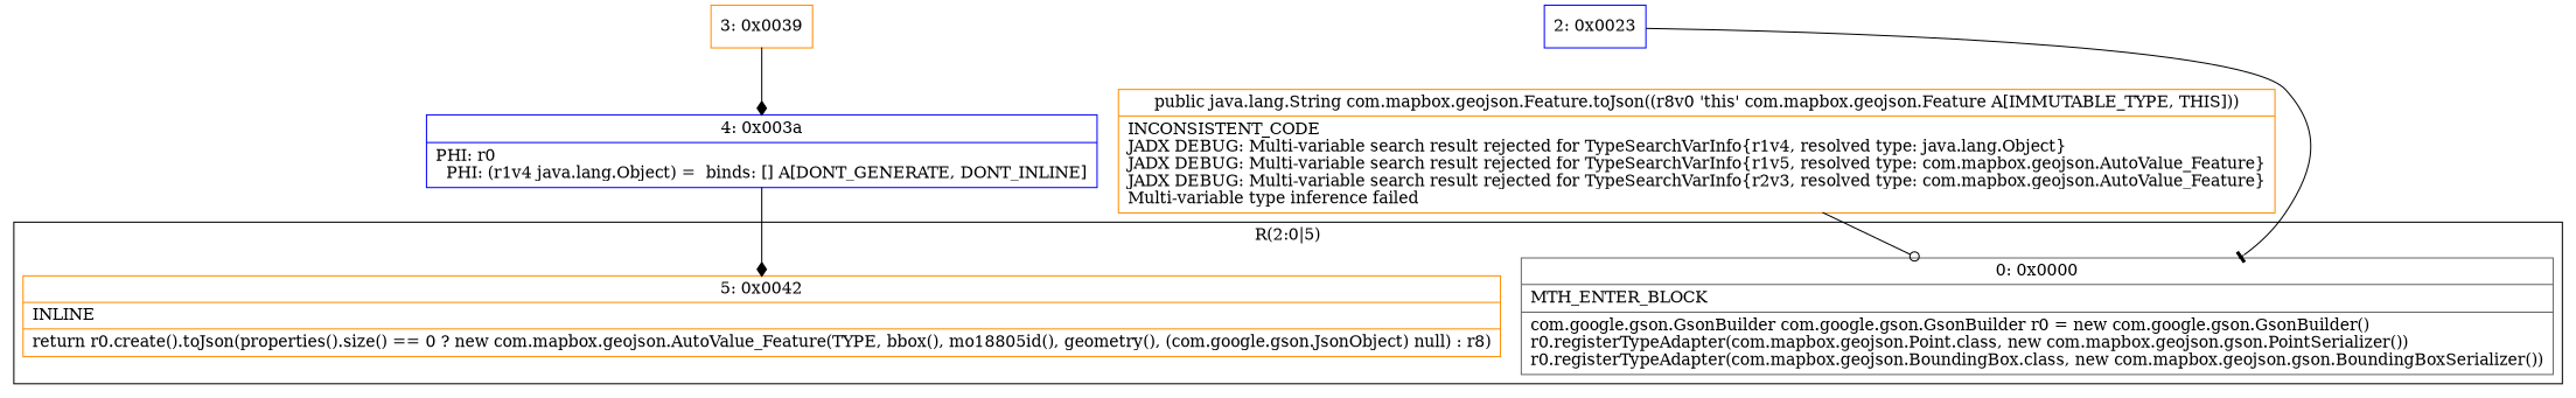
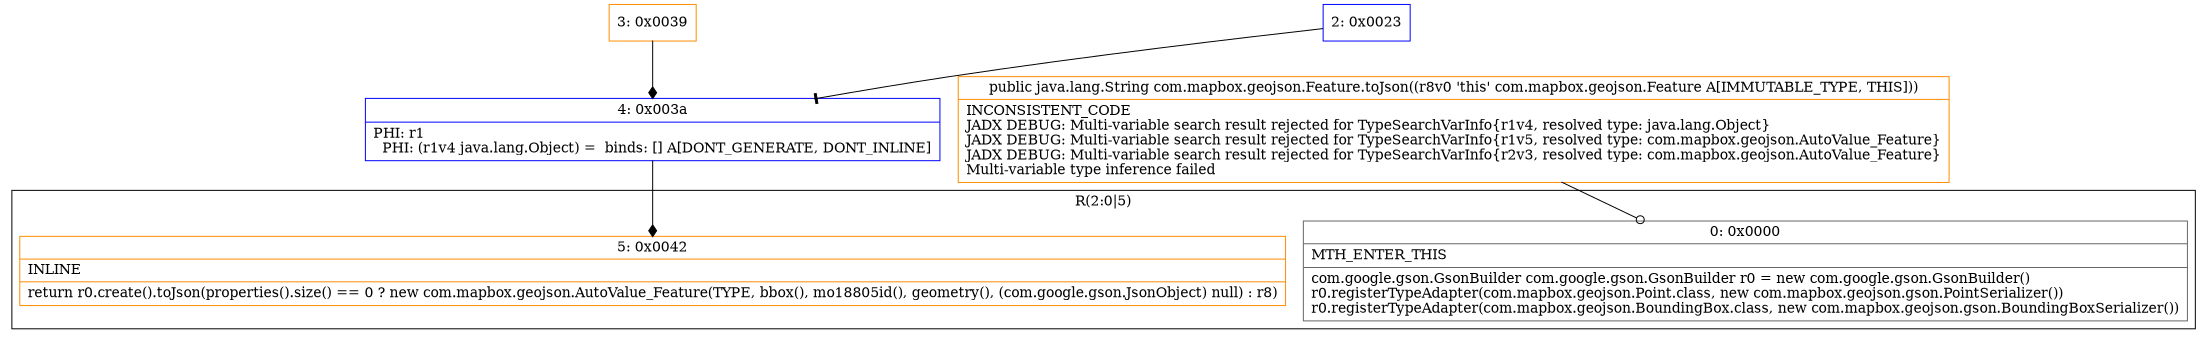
  digraph {
    node [color=darkorange shape=record]
    edge [arrowhead=diamond]
-   n1 [color=gray40 label="{0\:\ 0x0000|MTH_ENTER_BLOCK\l|com.google.gson.GsonBuilder com.google.gson.GsonBuilder r0 = new com.google.gson.GsonBuilder()\lr0.registerTypeAdapter(com.mapbox.geojson.Point.class, new com.mapbox.geojson.gson.PointSerializer())\lr0.registerTypeAdapter(com.mapbox.geojson.BoundingBox.class, new com.mapbox.geojson.gson.BoundingBoxSerializer())\l}"]
+   n1 [color=gray40 label="{0\:\ 0x0000|MTH_ENTER_THIS\l|com.google.gson.GsonBuilder com.google.gson.GsonBuilder r0 = new com.google.gson.GsonBuilder()\lr0.registerTypeAdapter(com.mapbox.geojson.Point.class, new com.mapbox.geojson.gson.PointSerializer())\lr0.registerTypeAdapter(com.mapbox.geojson.BoundingBox.class, new com.mapbox.geojson.gson.BoundingBoxSerializer())\l}"]
    n2 [label="{5\:\ 0x0042|INLINE\l|return r0.create().toJson(properties().size() == 0 ? new com.mapbox.geojson.AutoValue_Feature(TYPE, bbox(), mo18805id(), geometry(), (com.google.gson.JsonObject) null) : r8)\l}"]
    n3 [color=blue label="{2\:\ 0x0023}"]
-   n4 [color=blue label="{4\:\ 0x003a|PHI: r0 \l  PHI: (r1v4 java.lang.Object) =  binds: [] A[DONT_GENERATE, DONT_INLINE]\l}"]
+   n4 [color=blue label="{4\:\ 0x003a|PHI: r1 \l  PHI: (r1v4 java.lang.Object) =  binds: [] A[DONT_GENERATE, DONT_INLINE]\l}"]
    n5 [label="{3\:\ 0x0039}"]
    n6 [label="{public java.lang.String com.mapbox.geojson.Feature.toJson((r8v0 'this' com.mapbox.geojson.Feature A[IMMUTABLE_TYPE, THIS]))  | INCONSISTENT_CODE\lJADX DEBUG: Multi\-variable search result rejected for TypeSearchVarInfo\{r1v4, resolved type: java.lang.Object\}\lJADX DEBUG: Multi\-variable search result rejected for TypeSearchVarInfo\{r1v5, resolved type: com.mapbox.geojson.AutoValue_Feature\}\lJADX DEBUG: Multi\-variable search result rejected for TypeSearchVarInfo\{r2v3, resolved type: com.mapbox.geojson.AutoValue_Feature\}\lMulti\-variable type inference failed\l}"]
    subgraph cluster_1 {
      label="R(2:0|5)"
      n1
      n2
    }
-   n3 -> n1 [arrowhead=tee]
+   n3 -> n4 [arrowhead=tee]
    n4 -> n2
    n5 -> n4
    n6 -> n1 [arrowhead=odot]
  }
